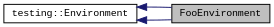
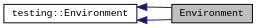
  digraph {
    rankdir=LR
    fontname="Liberation Mono"
    node [color=black fontname="Liberation Mono" fontsize=10 shape=record style=filled]
    edge [color=midnightblue dir=back fontname="Liberation Mono" fontsize=10 labelfontname=Helvetica labelfontsize=10 style=solid]
-   n1 [fillcolor=grey75 fontcolor=black height=0.2 label=FooEnvironment width=0.4]
+   n1 [fillcolor=grey75 fontcolor=black height=0.2 label=Environment width=0.4]
    n2 [fillcolor=white height=0.2 label="testing::Environment" width=0.4]
    n2 -> n1
    n2 -> n1
  }
